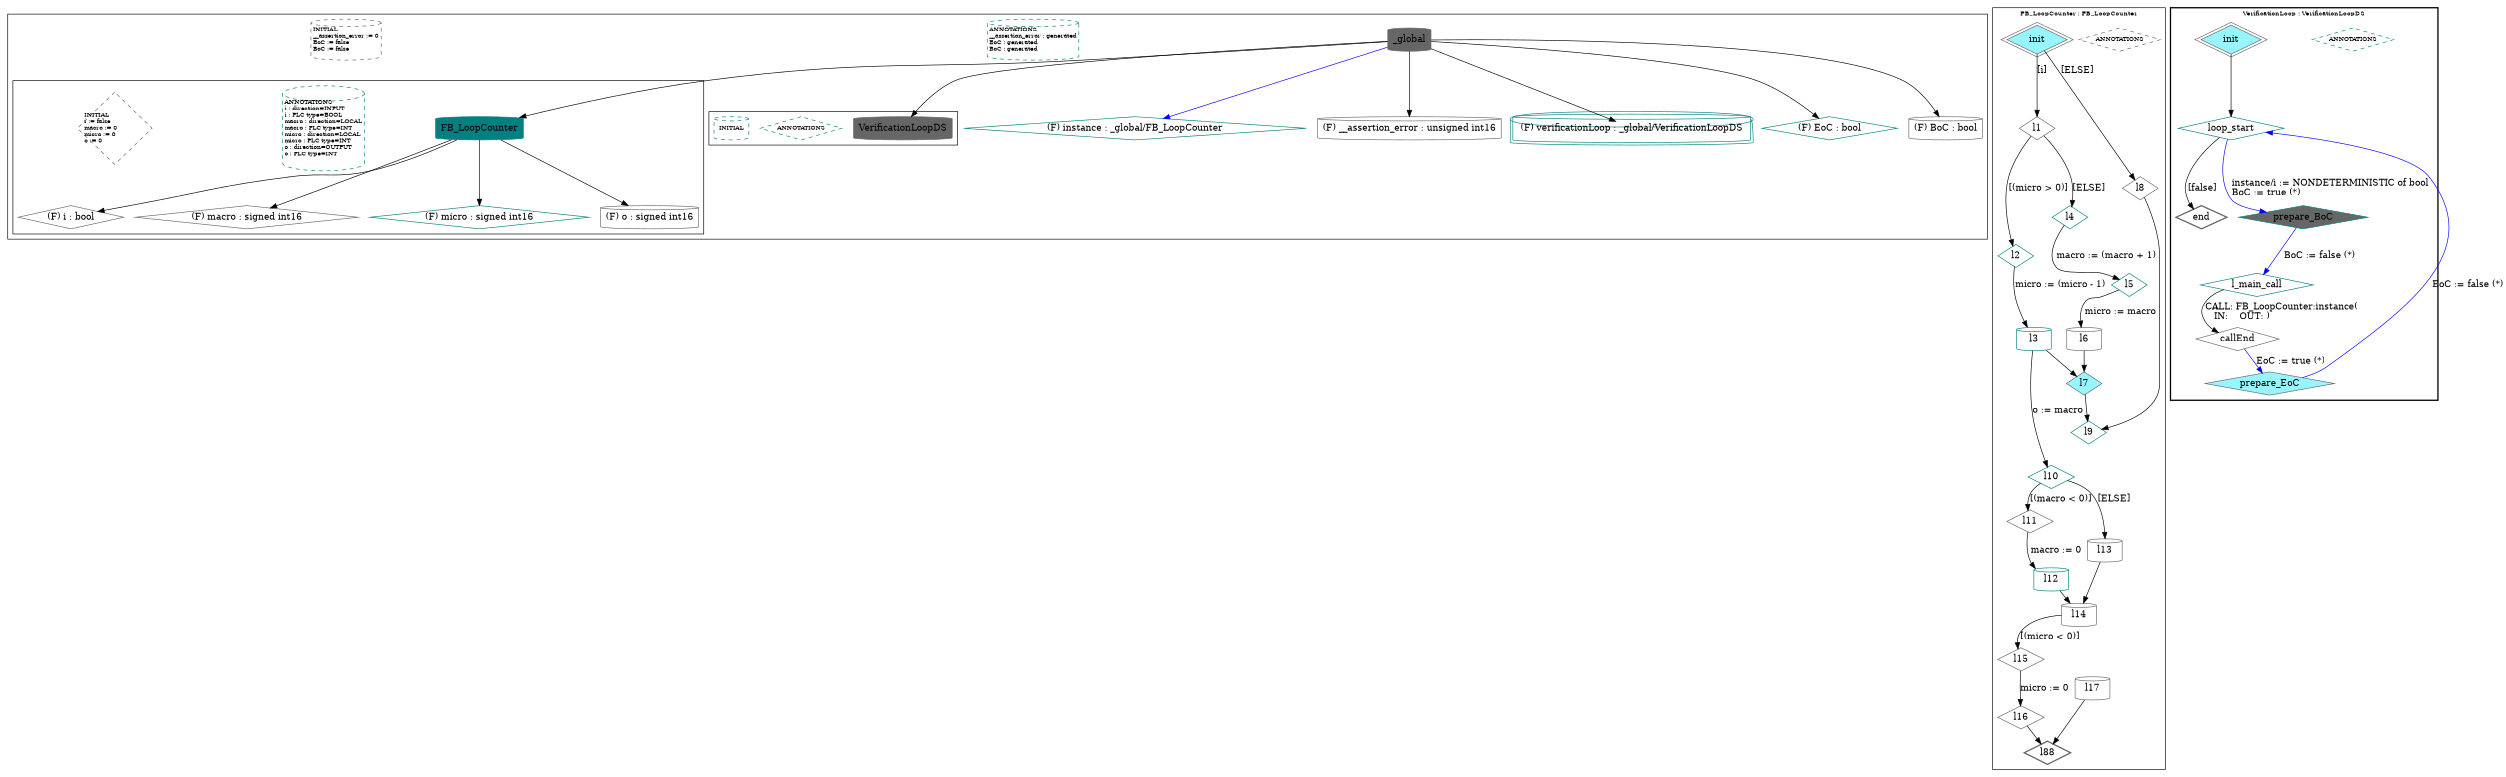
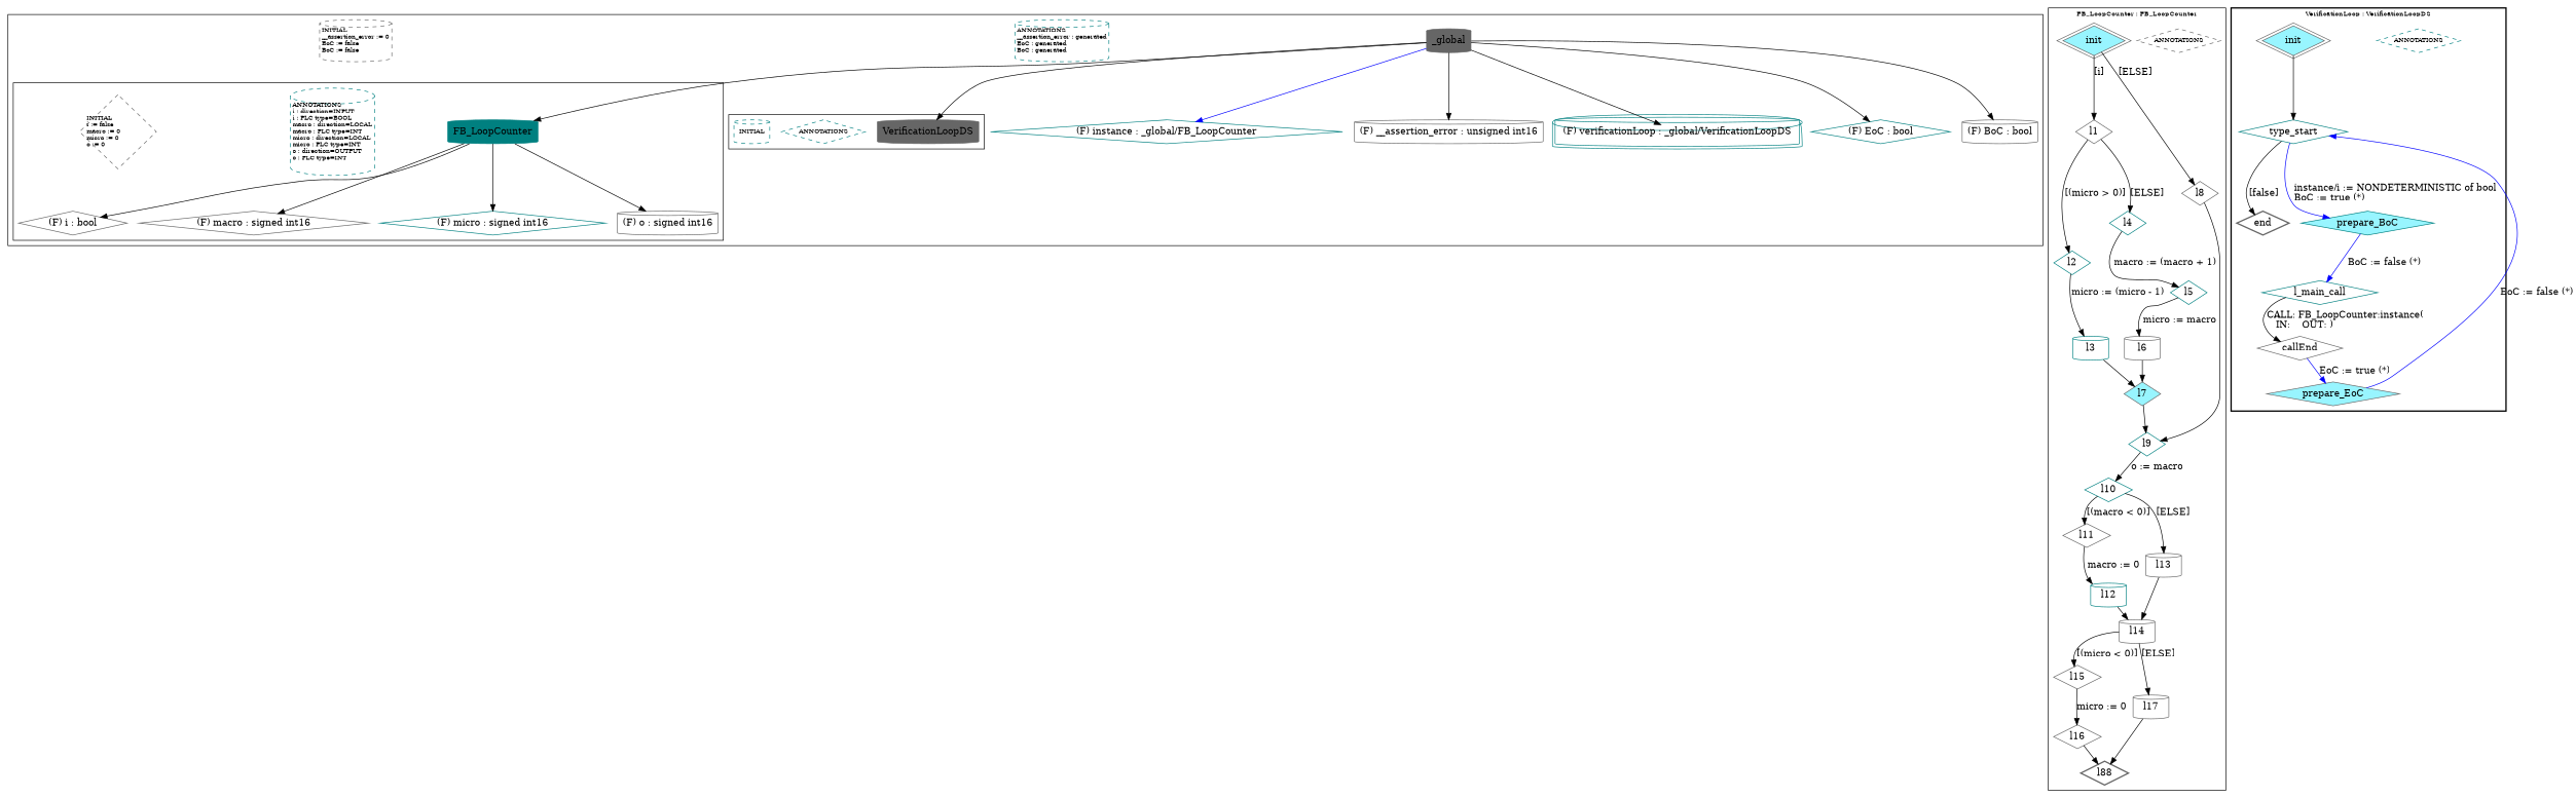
  digraph {
    node [color=gray40 shape=diamond style=filled fillcolor=white]
    edge [color=black]
    n1 [color=teal label=FB_LoopCounter shape=cylinder fillcolor=""]
    n2 [label="(F) i : bool"]
    n3 [label="(F) macro : signed int16"]
    n4 [color=teal label="(F) micro : signed int16"]
    n5 [label="(F) o : signed int16" shape=cylinder]
    n6 [color=teal fontsize=9 label="ANNOTATIONS\li : direction=INPUT\li : PLC type=BOOL\lmacro : direction=LOCAL\lmacro : PLC type=INT\lmicro : direction=LOCAL\lmicro : PLC type=INT\lo : direction=OUTPUT\lo : PLC type=INT\l" margin="0.04,0.04" shape=cylinder style=dashed]
    n7 [fillcolor=lightyellow fontsize=9 label="INITIAL\li := false\lmacro := 0\lmicro := 0\lo := 0\l" margin="0.04,0.04" style=dashed]
    n8 [label=VerificationLoopDS shape=cylinder fillcolor=""]
    n9 [color=teal fontsize=9 label=ANNOTATIONS margin="0.04,0.04" style=dashed]
    n10 [color=teal fillcolor=lightyellow fontsize=9 label=INITIAL margin="0.04,0.04" shape=cylinder style=dashed]
    n11 [label=_global shape=cylinder fillcolor=""]
    n12 [color=teal label="(F) instance : _global/FB_LoopCounter"]
    n13 [label="(F) __assertion_error : unsigned int16" shape=cylinder]
    n14 [color=teal label="(F) verificationLoop : _global/VerificationLoopDS" peripheries=2 shape=cylinder]
    n15 [color=teal label="(F) EoC : bool"]
    n16 [label="(F) BoC : bool" shape=cylinder]
    n17 [color=teal fontsize=9 label="ANNOTATIONS\l__assertion_error : generated\lEoC : generated\lBoC : generated\l" margin="0.04,0.04" shape=cylinder style=dashed]
    n18 [fillcolor=lightyellow fontsize=9 label="INITIAL\l__assertion_error := 0\lEoC := false\lBoC := false\l" margin="0.04,0.04" shape=cylinder style=dashed]
    n19 [fontsize=9 label=ANNOTATIONS margin="0.04,0.04" style=dashed]
    n20 [fillcolor=cadetblue1 label=init peripheries=2]
    n21 [label=l1]
    n22 [label=l8]
    n23 [color=teal label=l2]
    n24 [color=teal label=l4]
    n25 [color=teal label=l3 shape=cylinder]
    n26 [fillcolor=cadetblue1 label=l7]
    n27 [color=teal label=l5]
    n28 [label=l6 shape=cylinder]
    n29 [color=teal label=l9]
    n30 [color=teal label=l10]
    n31 [label=l11]
    n32 [label=l13 shape=cylinder]
    n33 [color=teal label=l12 shape=cylinder]
    n34 [label=l14 shape=cylinder]
    n35 [label=l15]
    n36 [label=l17 shape=cylinder]
    n37 [label=l16]
    n38 [label=l88 style=bold]
    n39 [color=teal fontsize=9 label=ANNOTATIONS margin="0.04,0.04" style=dashed]
    n40 [fillcolor=cadetblue1 label=init peripheries=2]
-   n41 [color=teal label=loop_start]
+   n41 [color=teal label=type_start]
    n42 [fillcolor=cadetblue1 label=end style=bold]
-   n43 [color=teal fillcolor=gray40 label=prepare_BoC]
+   n43 [color=teal fillcolor=cadetblue1 label=prepare_BoC]
    n44 [color=teal label=l_main_call]
    n45 [label=callEnd]
    n46 [fillcolor=cadetblue1 label=prepare_EoC]
    subgraph cluster_1 {
      n11
      n12
      n13
      n14
      n15
      n16
      n17
      n18
      subgraph cluster_2 {
        n1
        n2
        n3
        n4
        n5
        n6
        n7
      }
      subgraph cluster_3 {
        n8
        n9
        n10
      }
    }
    subgraph cluster_4 {
      color=black
      fontsize=10
      label="FB_LoopCounter : FB_LoopCounter"
      ranksep=0.4
      n19
      n20
      n21
      n22
      n23
      n24
      n25
      n26
      n27
      n28
      n29
      n30
      n31
      n32
      n33
      n34
      n35
      n36
      n37
      n38
    }
    subgraph cluster_5 {
      color=black
      fontsize=10
      label="VerificationLoop : VerificationLoopDS"
      ranksep=0.4
      style=bold
      n39
      n40
      n41
      n42
      n43
      n44
      n45
      n46
    }
    n1 -> n2 [color=""]
    n1 -> n3 [color=""]
    n1 -> n4 [color=""]
    n1 -> n5 [color=""]
    n11 -> n1 [color=""]
    n11 -> n8 [color=""]
    n11 -> n12 [color=blue]
    n11 -> n13 [color=""]
    n11 -> n14 [color=""]
    n11 -> n15 [color=""]
    n11 -> n16 [color=""]
    n20 -> n21 [label="[i]"]
    n20 -> n22 [label="[ELSE]"]
    n21 -> n23 [label="[(micro > 0)]"]
    n21 -> n24 [label="[ELSE]"]
    n22 -> n29
    n23 -> n25 [label="micro := (micro - 1)"]
    n24 -> n27 [label="macro := (macro + 1)"]
    n25 -> n26
    n26 -> n29
    n27 -> n28 [label="micro := macro"]
    n28 -> n26
-   n25 -> n30 [label="o := macro"]
+   n29 -> n30 [label="o := macro"]
    n30 -> n31 [label="[(macro < 0)]"]
    n30 -> n32 [label="[ELSE]"]
    n31 -> n33 [label="macro := 0"]
    n32 -> n34
    n33 -> n34
    n34 -> n35 [label="[(micro < 0)]"]
+   n34 -> n36 [label="[ELSE]"]
    n35 -> n37 [label="micro := 0"]
    n36 -> n38
    n37 -> n38
    n40 -> n41
    n41 -> n42 [label="[false]"]
    n41 -> n43 [color=blue label="instance/i := NONDETERMINISTIC of bool\lBoC := true (*)\l"]
    n43 -> n44 [color=blue label="BoC := false (*)"]
    n44 -> n45 [label="CALL: FB_LoopCounter:instance(\l   IN:    OUT: )\l"]
    n45 -> n46 [color=blue label="EoC := true (*)"]
    n46 -> n41 [color=blue label="EoC := false (*)"]
  }
